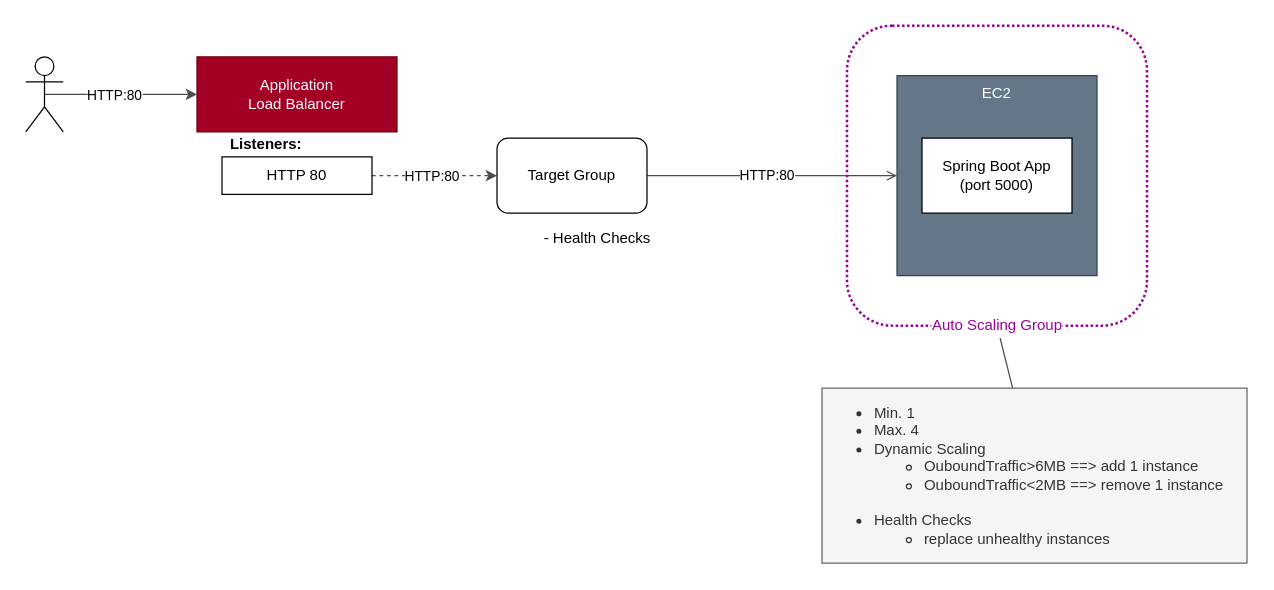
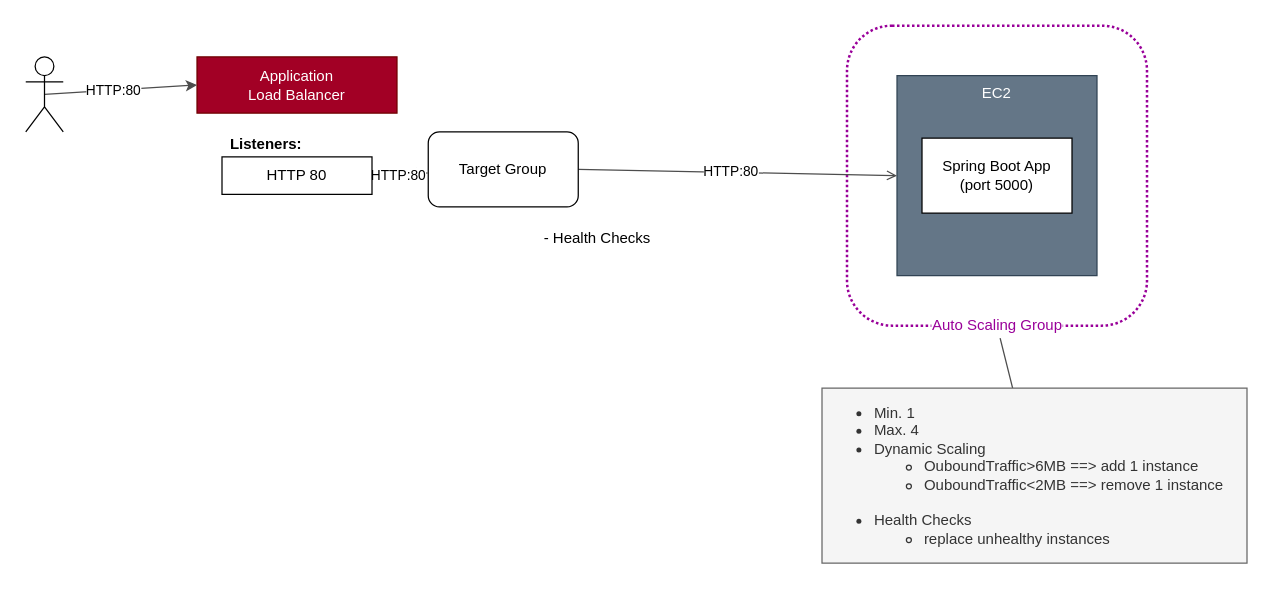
  <mxCell id="0" />
  <mxCell id="1" parent="0" />
  <mxCell id="2" value="" style="rounded=1;whiteSpace=wrap;html=1;strokeWidth=2;strokeColor=#990099;dashed=1;dashPattern=1 1;" vertex="1" parent="1"><mxGeometry x="677" y="20" width="240" height="240" as="geometry" /></mxCell>
  <mxCell id="3" value="EC2" style="rounded=0;whiteSpace=wrap;html=1;verticalAlign=top;fillColor=#647687;fontColor=#ffffff;strokeColor=#314354;" vertex="1" parent="1"><mxGeometry x="717" y="60" width="160" height="160" as="geometry" /></mxCell>
  <mxCell id="4" value="Spring Boot App&lt;br&gt;(port 5000)" style="rounded=0;whiteSpace=wrap;html=1;" vertex="1" parent="1"><mxGeometry x="737" y="110" width="120" height="60" as="geometry" /></mxCell>
  <mxCell id="5" style="rounded=0;orthogonalLoop=1;jettySize=auto;html=1;fontColor=#000000;strokeColor=#4D4D4D;strokeWidth=1;endArrow=none;endFill=0;" edge="1" parent="1" source="6" target="7"><mxGeometry relative="1" as="geometry" /></mxCell>
  <mxCell id="6" value="Auto Scaling Group" style="text;html=1;align=center;verticalAlign=middle;resizable=0;points=[];autosize=1;strokeColor=none;fillColor=none;labelBackgroundColor=default;fontColor=#990099;" vertex="1" parent="1"><mxGeometry x="737" y="250" width="120" height="20" as="geometry" /></mxCell>
  <mxCell id="7" value="&lt;ul&gt;&lt;li&gt;Min. 1&lt;/li&gt;&lt;li&gt;Max. 4&lt;/li&gt;&lt;li&gt;Dynamic Scaling&lt;/li&gt;&lt;ul&gt;&lt;li&gt;OuboundTraffic&amp;gt;6MB ==&amp;gt; add 1 instance&lt;/li&gt;&lt;li&gt;OuboundTraffic&amp;lt;2MB ==&amp;gt; remove 1 instance&lt;br&gt;&lt;br&gt;&lt;/li&gt;&lt;/ul&gt;&lt;li&gt;Health Checks&lt;/li&gt;&lt;ul&gt;&lt;li&gt;replace unhealthy instances&lt;/li&gt;&lt;/ul&gt;&lt;/ul&gt;" style="text;html=1;align=left;verticalAlign=middle;resizable=0;points=[];autosize=1;strokeColor=#666666;fillColor=#f5f5f5;fontColor=#333333;" vertex="1" parent="1"><mxGeometry x="657" y="310" width="340" height="140" as="geometry" /></mxCell>
- <mxCell id="8" value="Application &lt;br&gt;Load Balancer" style="rounded=0;whiteSpace=wrap;html=1;labelBackgroundColor=none;strokeWidth=1;fillColor=#a20025;fontColor=#ffffff;strokeColor=#6F0000;" vertex="1" parent="1"><mxGeometry x="157" y="45" width="160" height="60" as="geometry" /></mxCell>
+ <mxCell id="8" value="Application &lt;br&gt;Load Balancer" style="rounded=0;whiteSpace=wrap;html=1;labelBackgroundColor=none;strokeWidth=1;fillColor=#a20025;fontColor=#ffffff;strokeColor=#6F0000;" vertex="1" parent="1"><mxGeometry x="157" y="45" width="160" height="45" as="geometry" /></mxCell>
  <mxCell id="9" style="edgeStyle=none;rounded=0;orthogonalLoop=1;jettySize=auto;html=1;exitX=1;exitY=0.5;exitDx=0;exitDy=0;fontColor=#000000;endArrow=classic;endFill=1;strokeColor=#4D4D4D;strokeWidth=1;dashed=1;" edge="1" parent="1" source="11" target="18"><mxGeometry relative="1" as="geometry" /></mxCell>
  <mxCell id="10" value="HTTP:80" style="edgeLabel;html=1;align=center;verticalAlign=middle;resizable=0;points=[];fontColor=#000000;" vertex="1" connectable="0" parent="9"><mxGeometry x="-0.06" y="1" relative="1" as="geometry"><mxPoint y="1" as="offset" /></mxGeometry></mxCell>
  <mxCell id="11" value="HTTP 80" style="rounded=0;whiteSpace=wrap;html=1;labelBackgroundColor=default;strokeWidth=1;" vertex="1" parent="1"><mxGeometry x="177" y="125" width="120" height="30" as="geometry" /></mxCell>
  <mxCell id="12" value="Listeners:" style="text;html=1;align=center;verticalAlign=middle;resizable=0;points=[];autosize=1;strokeColor=none;fillColor=none;fontColor=#000000;fontStyle=1" vertex="1" parent="1"><mxGeometry x="177" y="105" width="70" height="20" as="geometry" /></mxCell>
  <mxCell id="13" style="edgeStyle=none;rounded=0;orthogonalLoop=1;jettySize=auto;html=1;exitX=0.5;exitY=0.5;exitDx=0;exitDy=0;exitPerimeter=0;entryX=0;entryY=0.5;entryDx=0;entryDy=0;fontColor=#000000;endArrow=classic;endFill=1;strokeColor=#4D4D4D;strokeWidth=1;" edge="1" parent="1" source="15" target="8"><mxGeometry relative="1" as="geometry" /></mxCell>
  <mxCell id="14" value="HTTP:80" style="edgeLabel;html=1;align=center;verticalAlign=middle;resizable=0;points=[];fontColor=#000000;" vertex="1" connectable="0" parent="13"><mxGeometry x="-0.102" y="1" relative="1" as="geometry"><mxPoint y="1" as="offset" /></mxGeometry></mxCell>
  <mxCell id="15" value="" style="shape=umlActor;verticalLabelPosition=bottom;verticalAlign=top;html=1;outlineConnect=0;labelBackgroundColor=default;strokeWidth=1;" vertex="1" parent="1"><mxGeometry x="20" y="45" width="30" height="60" as="geometry" /></mxCell>
  <mxCell id="16" style="edgeStyle=none;rounded=0;orthogonalLoop=1;jettySize=auto;html=1;exitX=1;exitY=0.5;exitDx=0;exitDy=0;entryX=0;entryY=0.5;entryDx=0;entryDy=0;fontColor=#000000;endArrow=open;endFill=1;strokeColor=#4D4D4D;strokeWidth=1;" edge="1" parent="1" source="18" target="3"><mxGeometry relative="1" as="geometry" /></mxCell>
  <mxCell id="17" value="HTTP:80" style="edgeLabel;html=1;align=center;verticalAlign=middle;resizable=0;points=[];fontColor=#000000;" vertex="1" connectable="0" parent="16"><mxGeometry x="-0.05" y="2" relative="1" as="geometry"><mxPoint y="1" as="offset" /></mxGeometry></mxCell>
- <mxCell id="18" value="Target Group" style="rounded=1;whiteSpace=wrap;html=1;labelBackgroundColor=none;strokeWidth=1;" vertex="1" parent="1"><mxGeometry x="397" y="110" width="120" height="60" as="geometry" /></mxCell>
+ <mxCell id="18" value="Target Group" style="rounded=1;whiteSpace=wrap;html=1;labelBackgroundColor=none;strokeWidth=1;" vertex="1" parent="1"><mxGeometry x="342" y="105" width="120" height="60" as="geometry" /></mxCell>
  <mxCell id="19" value="- Health Checks" style="text;html=1;align=center;verticalAlign=middle;resizable=0;points=[];autosize=1;strokeColor=none;fillColor=none;fontColor=#000000;" vertex="1" parent="1"><mxGeometry x="427" y="180" width="100" height="20" as="geometry" /></mxCell>
